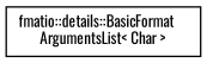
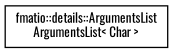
  digraph {
    rankdir=LR
    fontname=Oswald
-   n1 [color=black fillcolor=white fontname=Oswald fontsize=10 height=0.2 label="fmatio::details::BasicFormat\lArgumentsList\< Char \>" shape=record style=filled width=0.4]
+   n1 [color=black fillcolor=white fontname=Oswald fontsize=10 height=0.2 label="fmatio::details::ArgumentsList\lArgumentsList\< Char \>" shape=record style=filled width=0.4]
  }
